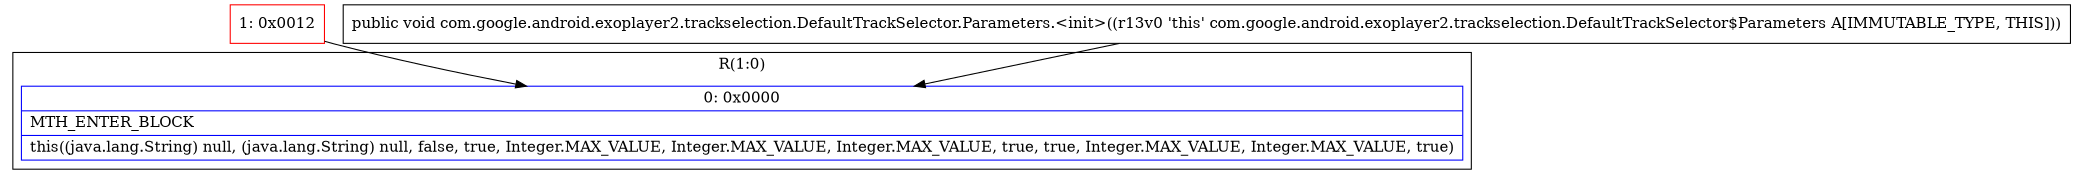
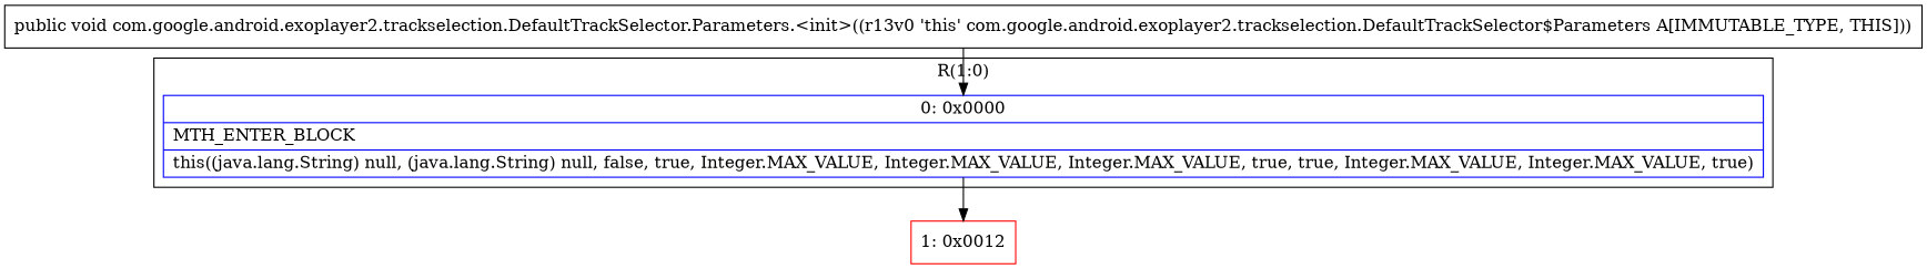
  digraph {
    node [shape=record]
    n1 [color=blue label="{0\:\ 0x0000|MTH_ENTER_BLOCK\l|this((java.lang.String) null, (java.lang.String) null, false, true, Integer.MAX_VALUE, Integer.MAX_VALUE, Integer.MAX_VALUE, true, true, Integer.MAX_VALUE, Integer.MAX_VALUE, true)\l}"]
    n2 [color=red label="{1\:\ 0x0012}"]
    n3 [label="{public void com.google.android.exoplayer2.trackselection.DefaultTrackSelector.Parameters.\<init\>((r13v0 'this' com.google.android.exoplayer2.trackselection.DefaultTrackSelector$Parameters A[IMMUTABLE_TYPE, THIS])) }"]
    subgraph cluster_1 {
      label="R(1:0)"
      n1
    }
-   n2 -> n1
+   n1 -> n2
    n3 -> n1
  }
